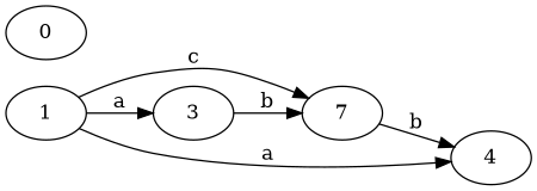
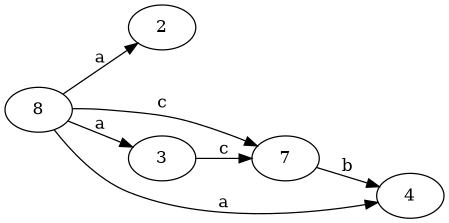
  strict digraph {
    rankdir=LR
-   1
+   1 [label=8]
+   2
    3
    4
    7
-   0
+   1 -> 2 [label=a]
    1 -> 3 [label=a]
    1 -> 4 [label=a]
    1 -> 7 [label=c]
-   3 -> 7 [label=b]
+   3 -> 7 [label=c]
    7 -> 4 [label=b]
  }
